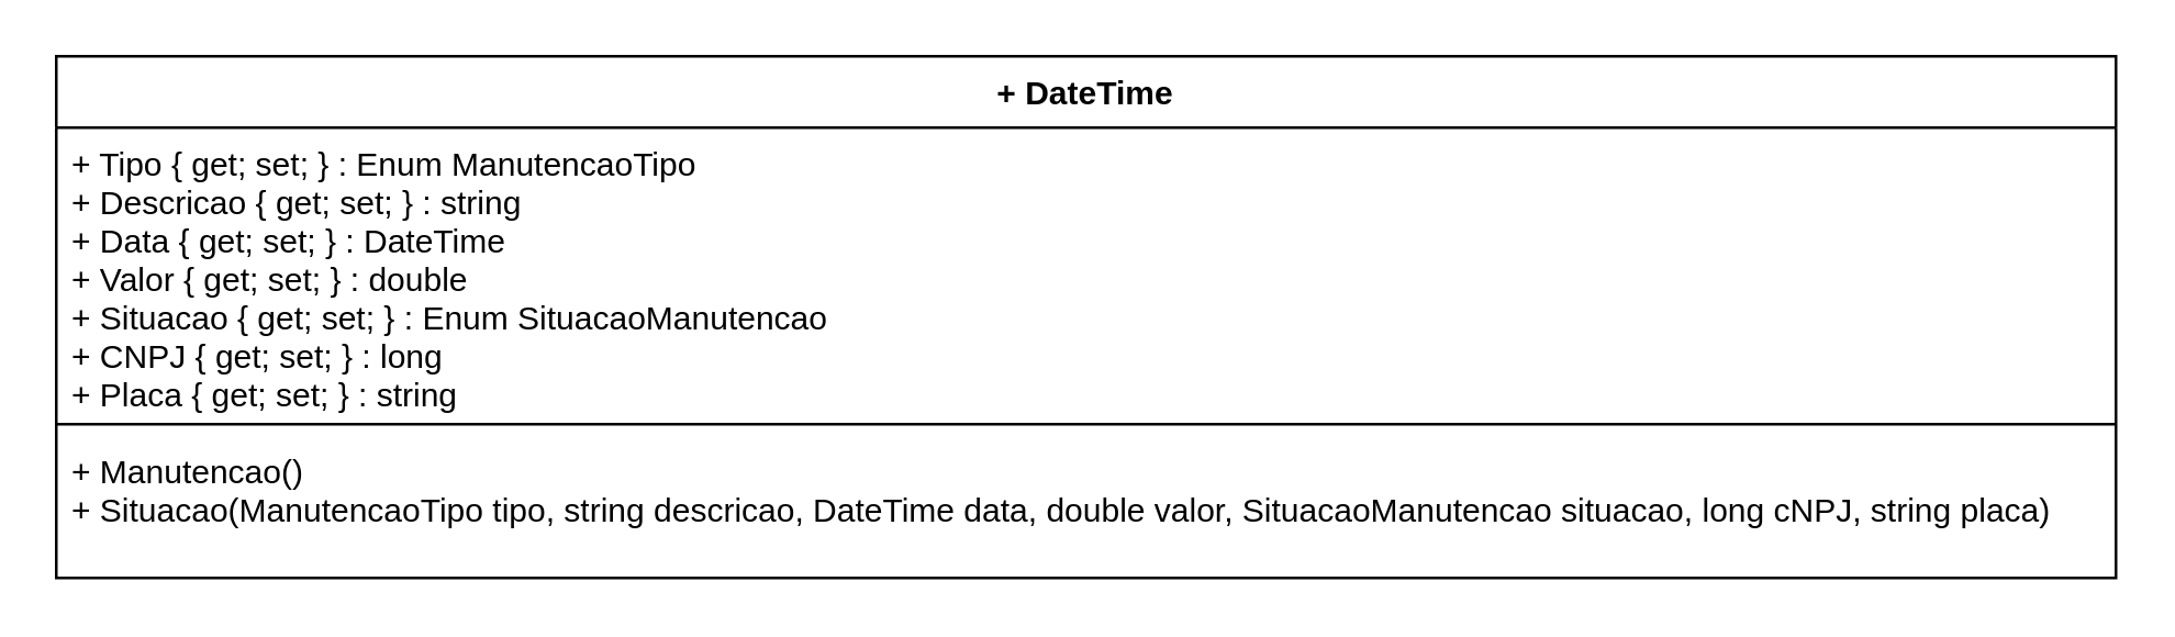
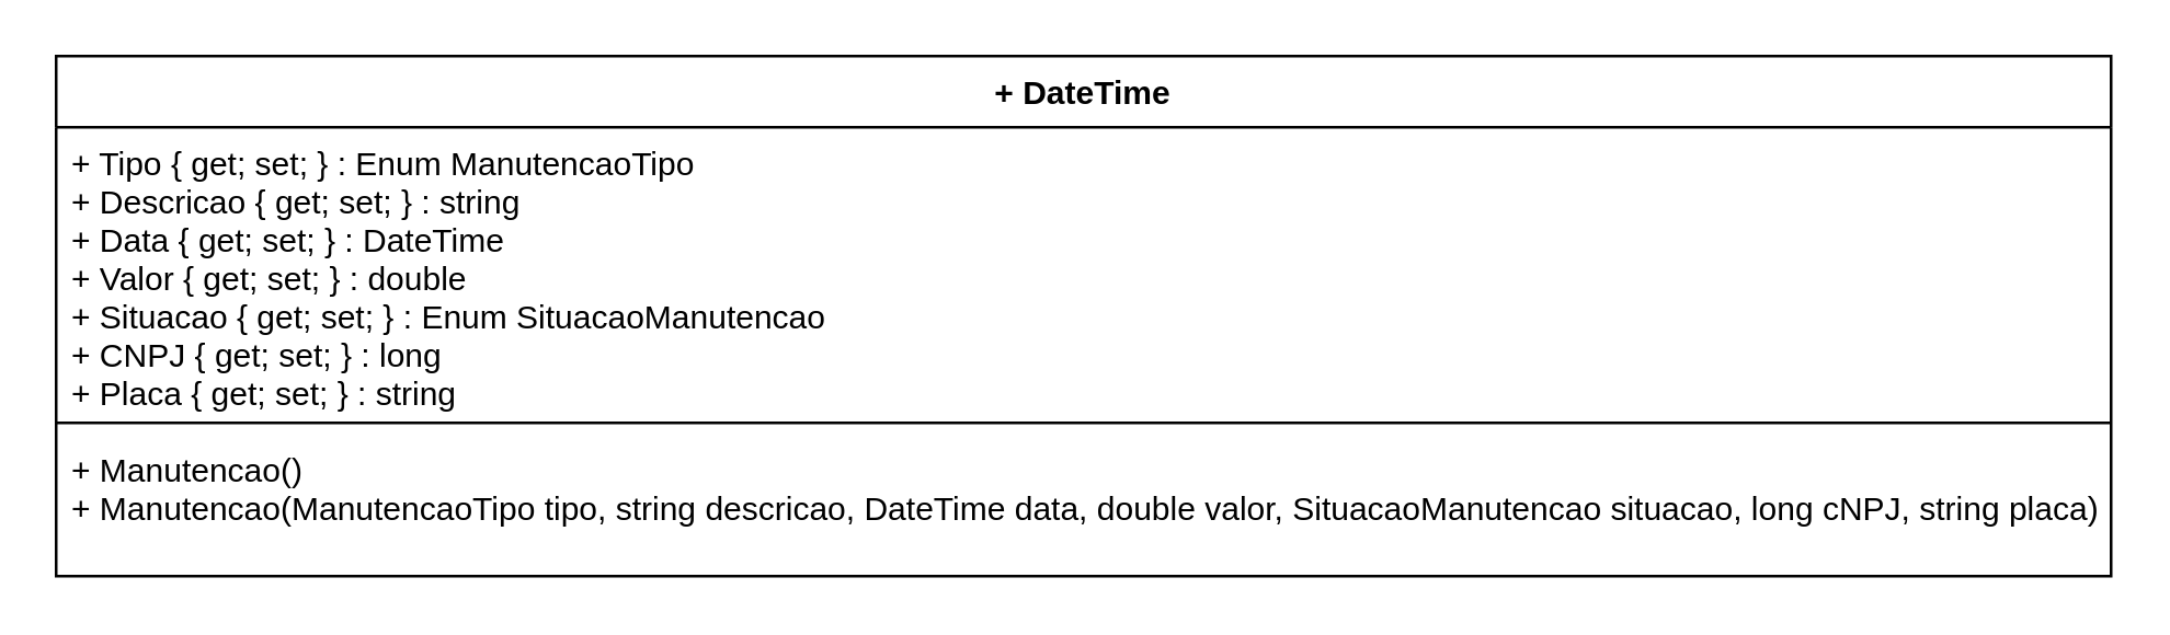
  <mxCell id="0" />
  <mxCell id="1" parent="0" />
  <mxCell id="2" value="+ DateTime" style="swimlane;fontStyle=1;align=center;verticalAlign=top;childLayout=stackLayout;horizontal=1;startSize=26;horizontalStack=0;resizeParent=1;resizeParentMax=0;resizeLast=0;collapsible=1;marginBottom=0;" vertex="1" parent="1"><mxGeometry x="20" y="20" width="750" height="190" as="geometry" /></mxCell>
  <mxCell id="3" value="+ Tipo { get; set; } : Enum ManutencaoTipo&#10;+ Descricao { get; set; } : string&#10;+ Data { get; set; } : DateTime&#10;+ Valor { get; set; } : double&#10;+ Situacao { get; set; } : Enum SituacaoManutencao&#10;+ CNPJ { get; set; } : long&#10;+ Placa { get; set; } : string" style="text;strokeColor=none;fillColor=none;align=left;verticalAlign=top;spacingLeft=4;spacingRight=4;overflow=hidden;rotatable=0;points=[[0,0.5],[1,0.5]];portConstraint=eastwest;" vertex="1" parent="2"><mxGeometry y="26" width="750" height="104" as="geometry" /></mxCell>
  <mxCell id="4" value="" style="line;strokeWidth=1;fillColor=none;align=left;verticalAlign=middle;spacingTop=-1;spacingLeft=3;spacingRight=3;rotatable=0;labelPosition=right;points=[];portConstraint=eastwest;" vertex="1" parent="2"><mxGeometry y="130" width="750" height="8" as="geometry" /></mxCell>
- <mxCell id="5" value="+ Manutencao()&#10;+ Situacao(ManutencaoTipo tipo, string descricao, DateTime data, double valor, SituacaoManutencao situacao, long cNPJ, string placa)" style="text;strokeColor=none;fillColor=none;align=left;verticalAlign=top;spacingLeft=4;spacingRight=4;overflow=hidden;rotatable=0;points=[[0,0.5],[1,0.5]];portConstraint=eastwest;" vertex="1" parent="2"><mxGeometry y="138" width="750" height="52" as="geometry" /></mxCell>
+ <mxCell id="5" value="+ Manutencao()&#10;+ Manutencao(ManutencaoTipo tipo, string descricao, DateTime data, double valor, SituacaoManutencao situacao, long cNPJ, string placa)" style="text;strokeColor=none;fillColor=none;align=left;verticalAlign=top;spacingLeft=4;spacingRight=4;overflow=hidden;rotatable=0;points=[[0,0.5],[1,0.5]];portConstraint=eastwest;" vertex="1" parent="2"><mxGeometry y="138" width="750" height="52" as="geometry" /></mxCell>
